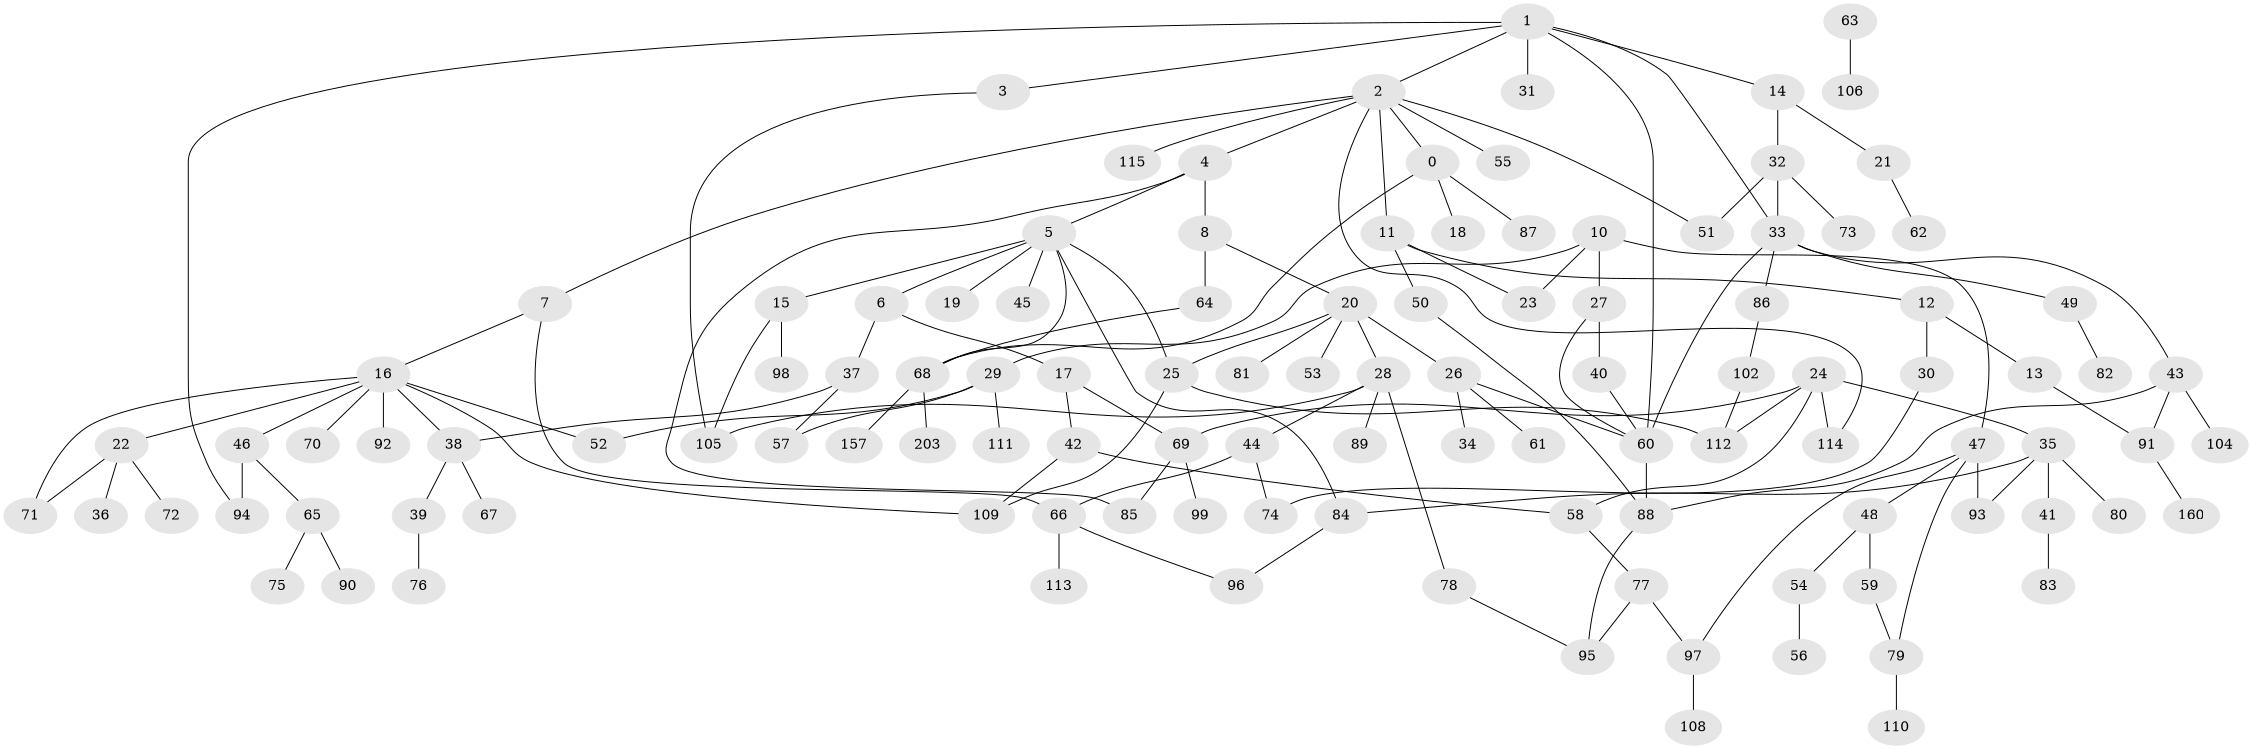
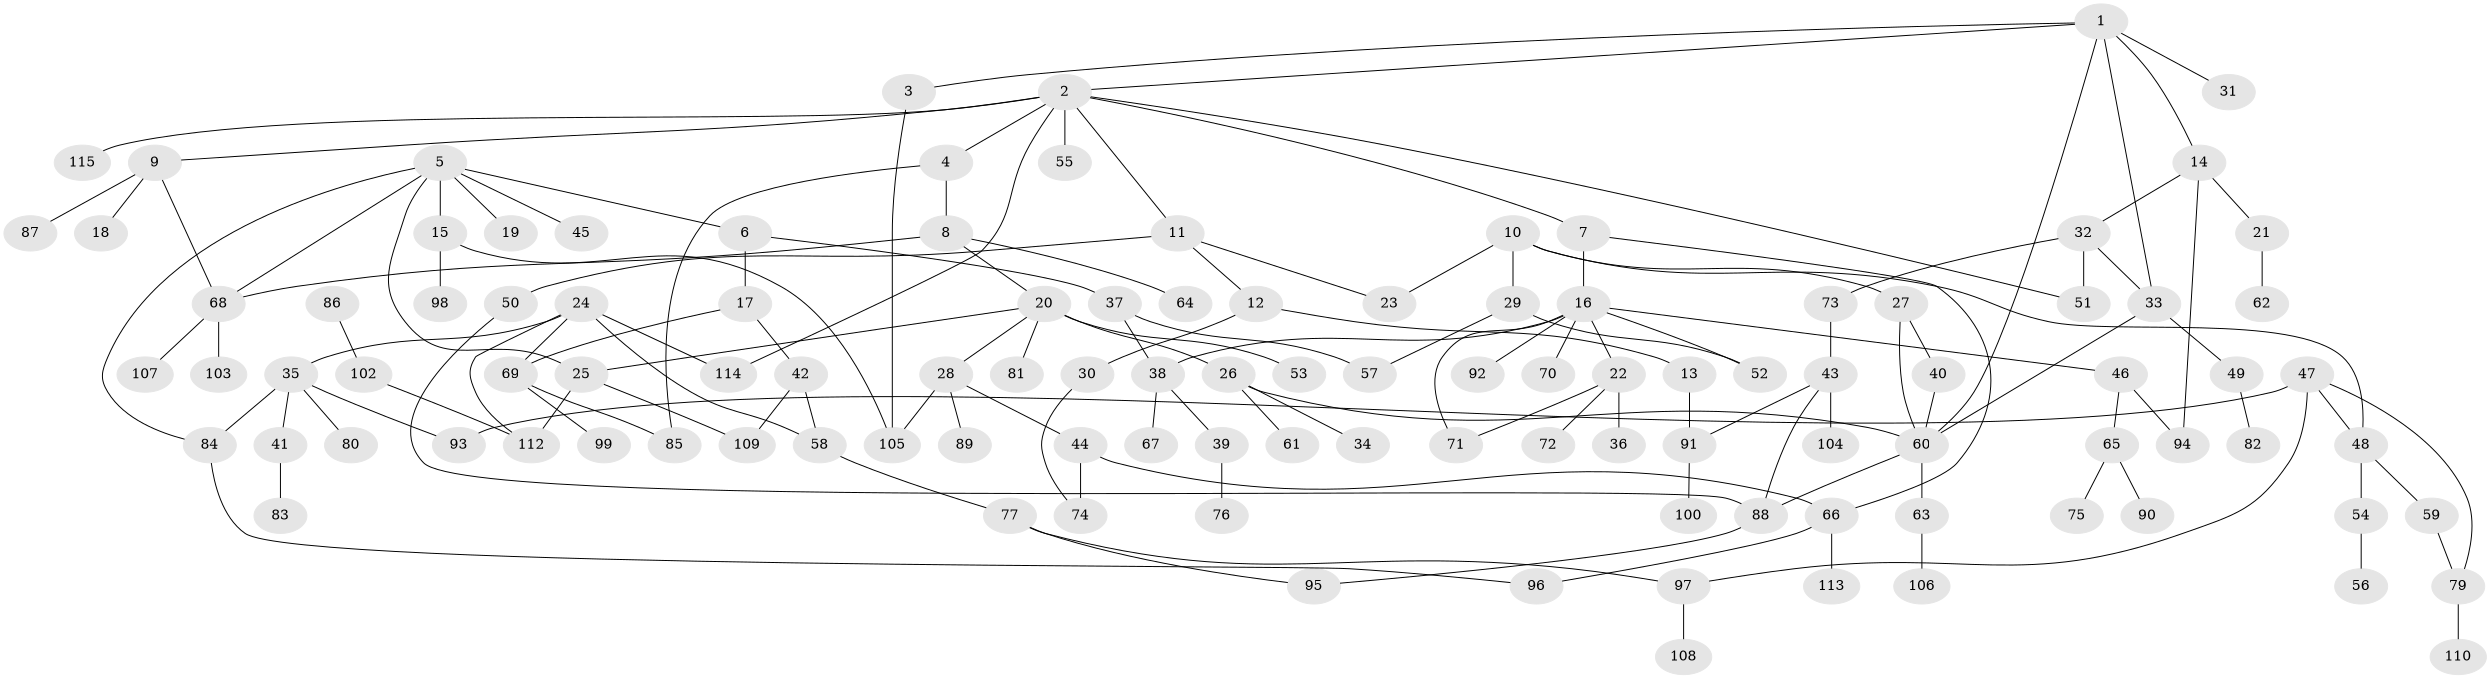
  graph {
    node [color=gray90 style=filled]
    1
    2
    3
    14
    31
    33
    60
    94
    4
    7
-   9 [label=0]
+   9
    11
    51
    55
    115
    114
    105
    21
    32
    43
    49
    86
    88
    63
    5
    8
    85
    16
    66
    68
    18
    87
    23
    12
    50
    24
    69
    35
    58
    112
    6
    15
    19
    45
    84
    25
    20
    64
    17
    37
    10
    27
    29
    47
    98
-   103 [label=203]
-   107 [label=157]
+   103
+   107
    96
    42
    38
    57
    22
    46
    52
    70
    71
    92
    109
    113
    26
    28
    53
    81
    40
-   111
    93
    48
    79
    97
    13
    30
    91
    74
-   100 [label=160]
+   100
    62
    73
    36
    72
    39
    67
    65
    99
    34
    61
    44
-   78
    89
    41
    80
    77
    95
    104
    82
    102
    83
    76
    75
    90
    54
    59
    110
    108
    56
    106
    1 -- 2
    1 -- 3
    1 -- 14
    1 -- 31
    1 -- 33
    1 -- 60
-   1 -- 94
+   14 -- 94
    2 -- 4
    2 -- 7
    2 -- 9
    2 -- 11
    2 -- 51
    2 -- 55
    2 -- 115
    2 -- 114
    3 -- 105
    14 -- 21
    14 -- 32
    33 -- 60
-   33 -- 43
+   73 -- 43
    33 -- 49
-   33 -- 86
    60 -- 88
-   4 -- 5
+   60 -- 63
    4 -- 8
    4 -- 85
    7 -- 16
    7 -- 66
    9 -- 68
    9 -- 18
    9 -- 87
    11 -- 23
    11 -- 12
    11 -- 50
    21 -- 62
    32 -- 33
    32 -- 51
    32 -- 73
    43 -- 88
    43 -- 91
    43 -- 104
    49 -- 82
    86 -- 102
    88 -- 95
    63 -- 106
    5 -- 68
    5 -- 6
    5 -- 15
    5 -- 19
    5 -- 45
    5 -- 84
    5 -- 25
    8 -- 20
    8 -- 64
    16 -- 38
    16 -- 22
    16 -- 46
    16 -- 52
    16 -- 70
    16 -- 71
    16 -- 92
-   16 -- 109
    66 -- 96
    66 -- 113
    68 -- 103
    68 -- 107
    12 -- 13
    12 -- 30
    50 -- 88
    24 -- 114
    24 -- 69
    24 -- 35
    24 -- 58
    24 -- 112
    69 -- 85
    69 -- 99
    35 -- 84
    35 -- 93
    35 -- 41
    35 -- 80
    58 -- 77
    6 -- 17
    6 -- 37
    15 -- 105
    15 -- 98
    84 -- 96
    25 -- 112
    25 -- 109
    20 -- 25
    20 -- 26
    20 -- 28
    20 -- 53
    20 -- 81
-   64 -- 68
+   8 -- 68
    17 -- 69
    17 -- 42
    37 -- 38
    37 -- 57
    10 -- 23
    10 -- 27
    10 -- 29
-   10 -- 47
+   10 -- 48
    27 -- 60
    27 -- 40
    29 -- 57
    29 -- 52
-   29 -- 111
    47 -- 93
    47 -- 48
    47 -- 79
    47 -- 97
    42 -- 58
    42 -- 109
    38 -- 39
    38 -- 67
    22 -- 71
    22 -- 36
    22 -- 72
    46 -- 94
    46 -- 65
    26 -- 60
    26 -- 34
    26 -- 61
    28 -- 105
    28 -- 44
-   28 -- 78
    28 -- 89
    40 -- 60
    48 -- 54
    48 -- 59
    79 -- 110
    97 -- 108
    13 -- 91
    30 -- 74
    91 -- 100
    39 -- 76
    65 -- 75
    65 -- 90
    44 -- 66
    44 -- 74
-   78 -- 95
    41 -- 83
    77 -- 97
    77 -- 95
    102 -- 112
    54 -- 56
    59 -- 79
  }
